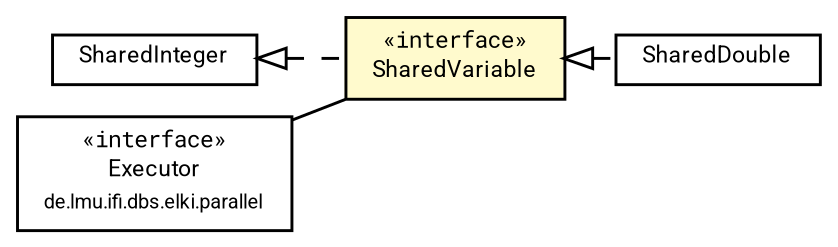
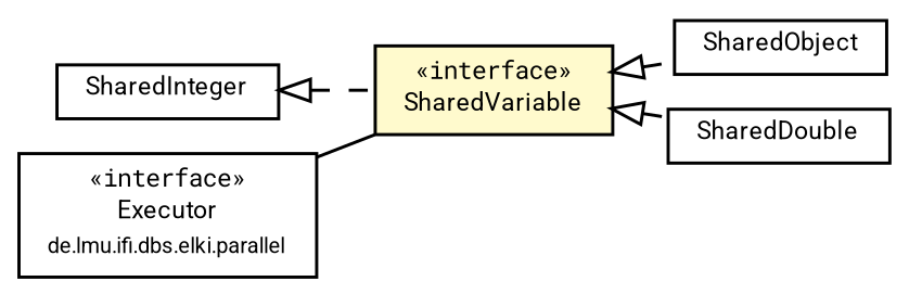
  digraph {
    fontname="Roboto Mono"
    nodesep=0.15
    rankdir=LR
    ranksep=0.25
    node [fontcolor=black fontname="Roboto Mono" fontsize=8 margin=0 shape=plaintext]
    edge [arrowtail=empty color=black dir=back fontname="Roboto Mono" fontsize=7 labelfontname=Roboto labelfontsize=7 style=dashed weight=9]
+   n1 [height=0 label=<<table title="de.lmu.ifi.dbs.elki.parallel.variables.SharedObject" border="0" cellborder="1" cellspacing="0" cellpadding="2" href="SharedObject.html" target="_parent"> 		<tr><td><table border="0" cellspacing="0" cellpadding="1"> 		<tr><td align="center" balign="center"> <font face="Roboto">SharedObject</font> </td></tr> 		</table></td></tr> 		</table>> width=0]
    n2 [height=0 label=<<table title="de.lmu.ifi.dbs.elki.parallel.variables.SharedDouble" border="0" cellborder="1" cellspacing="0" cellpadding="2" href="SharedDouble.html" target="_parent"> 		<tr><td><table border="0" cellspacing="0" cellpadding="1"> 		<tr><td align="center" balign="center"> <font face="Roboto">SharedDouble</font> </td></tr> 		</table></td></tr> 		</table>> width=0]
    n3 [height=0 label=<<table title="de.lmu.ifi.dbs.elki.parallel.variables.SharedVariable" border="0" cellborder="1" cellspacing="0" cellpadding="2" bgcolor="lemonChiffon" href="SharedVariable.html" target="_parent"> 		<tr><td><table border="0" cellspacing="0" cellpadding="1"> 		<tr><td align="center" balign="center"> &#171;interface&#187; </td></tr> 		<tr><td align="center" balign="center"> <font face="Roboto">SharedVariable</font> </td></tr> 		</table></td></tr> 		</table>> width=0]
    n4 [height=0 label=<<table title="de.lmu.ifi.dbs.elki.parallel.variables.SharedInteger" border="0" cellborder="1" cellspacing="0" cellpadding="2" href="SharedInteger.html" target="_parent"> 		<tr><td><table border="0" cellspacing="0" cellpadding="1"> 		<tr><td align="center" balign="center"> <font face="Roboto">SharedInteger</font> </td></tr> 		</table></td></tr> 		</table>> width=0]
    n5 [height=0 label=<<table title="de.lmu.ifi.dbs.elki.parallel.Executor" border="0" cellborder="1" cellspacing="0" cellpadding="2" href="../Executor.html" target="_parent"> 		<tr><td><table border="0" cellspacing="0" cellpadding="1"> 		<tr><td align="center" balign="center"> &#171;interface&#187; </td></tr> 		<tr><td align="center" balign="center"> <font face="Roboto">Executor</font> </td></tr> 		<tr><td align="center" balign="center"> <font face="Roboto" point-size="7.0">de.lmu.ifi.dbs.elki.parallel</font> </td></tr> 		</table></td></tr> 		</table>> width=0]
+   n3 -> n1
    n3 -> n2
    n4 -> n3
    n5 -> n3 [arrowhead=none weight=2 arrowtail="" dir="" style=""]
  }
